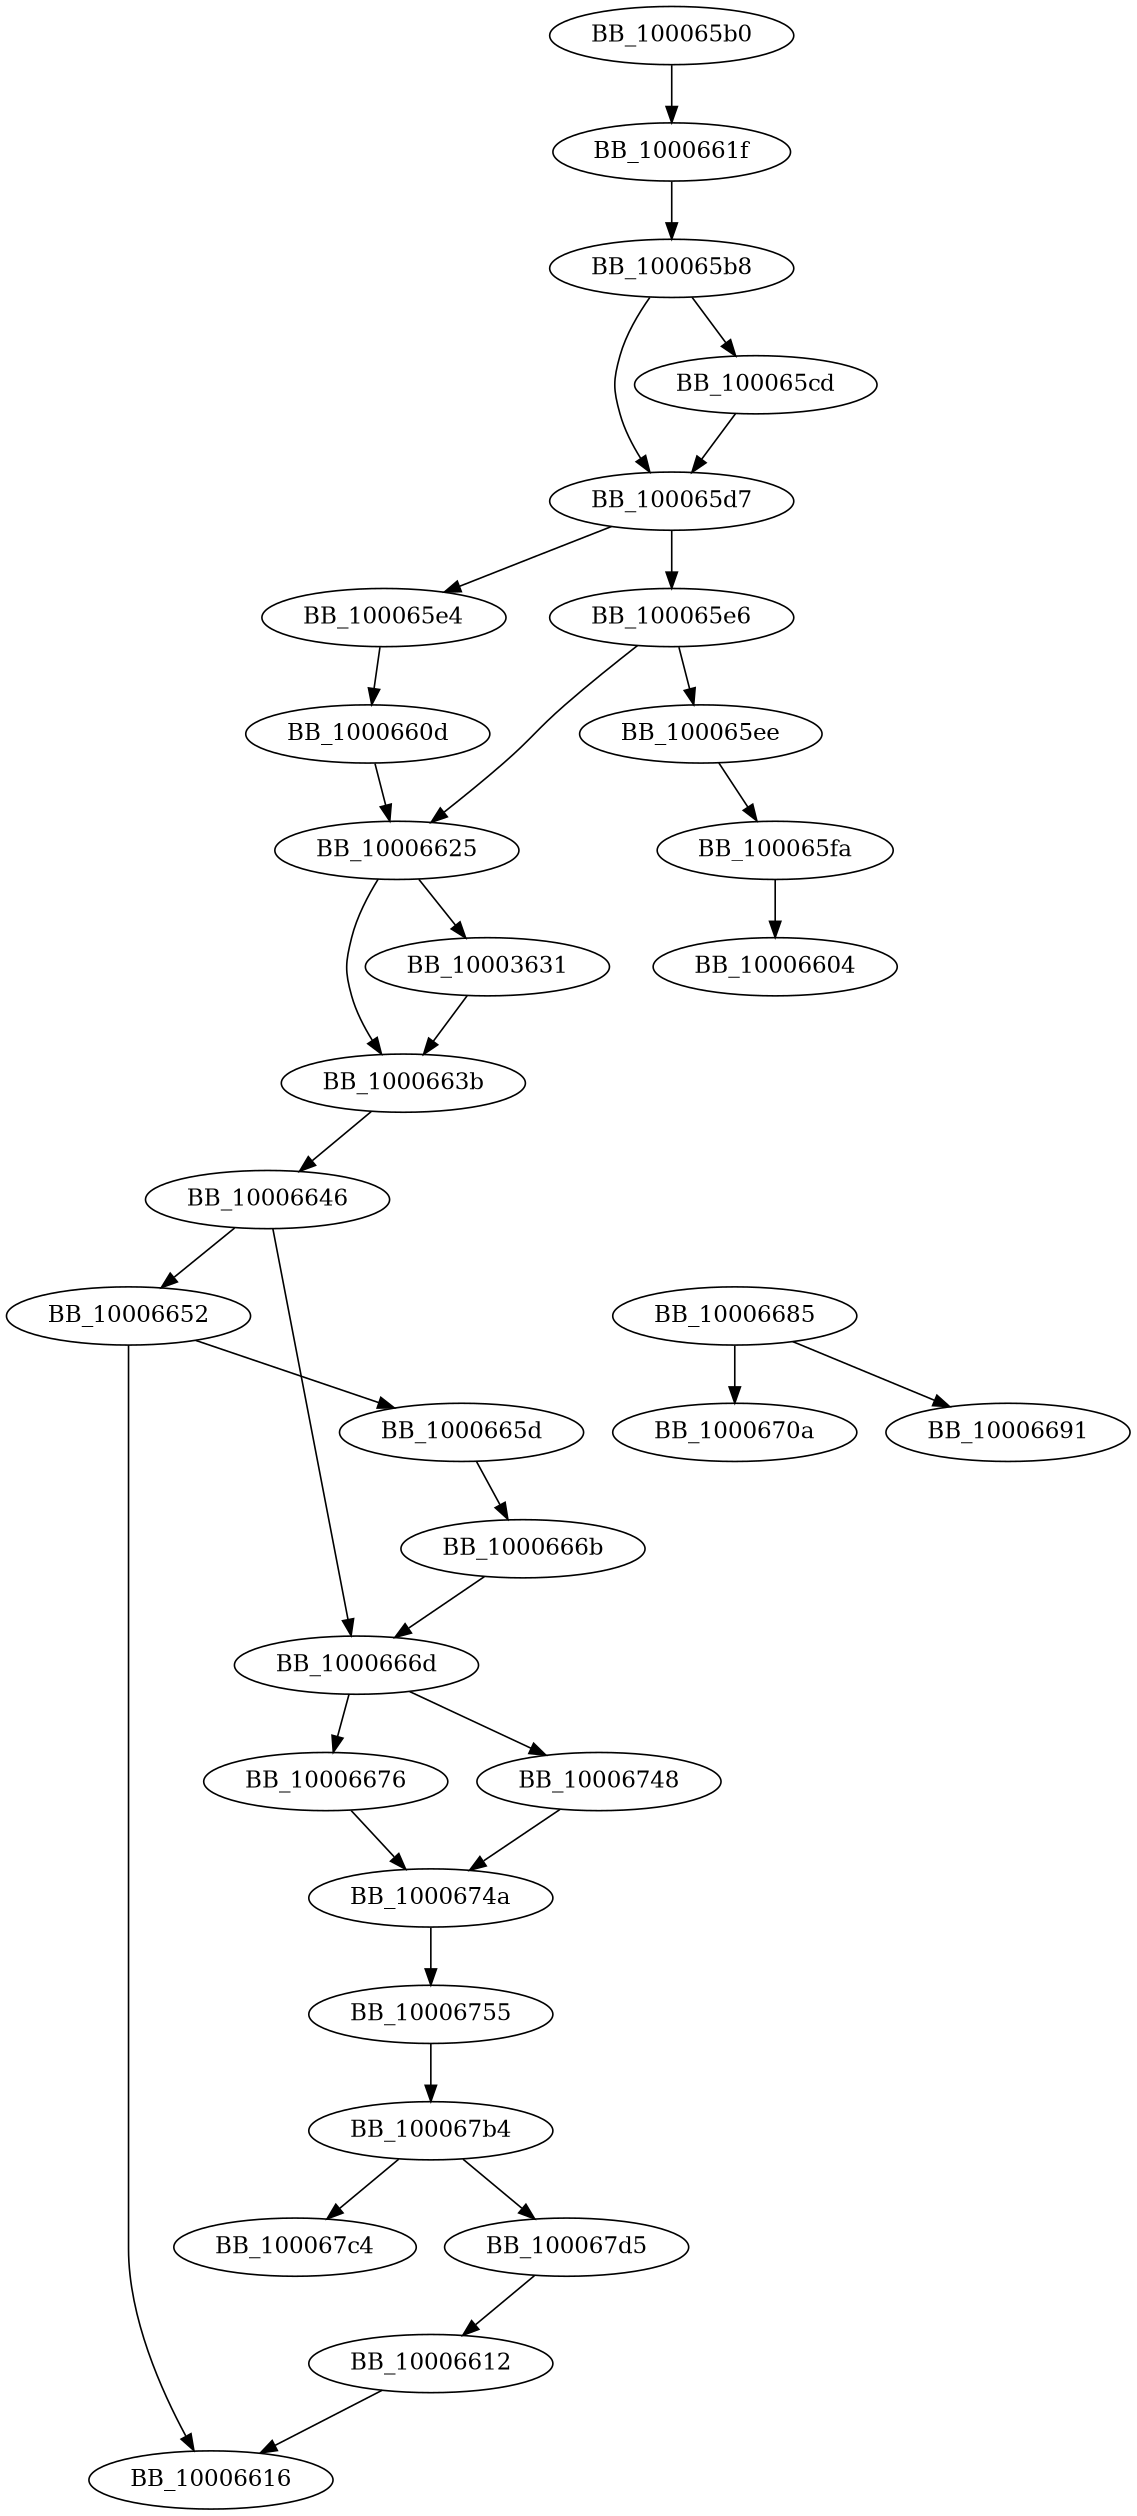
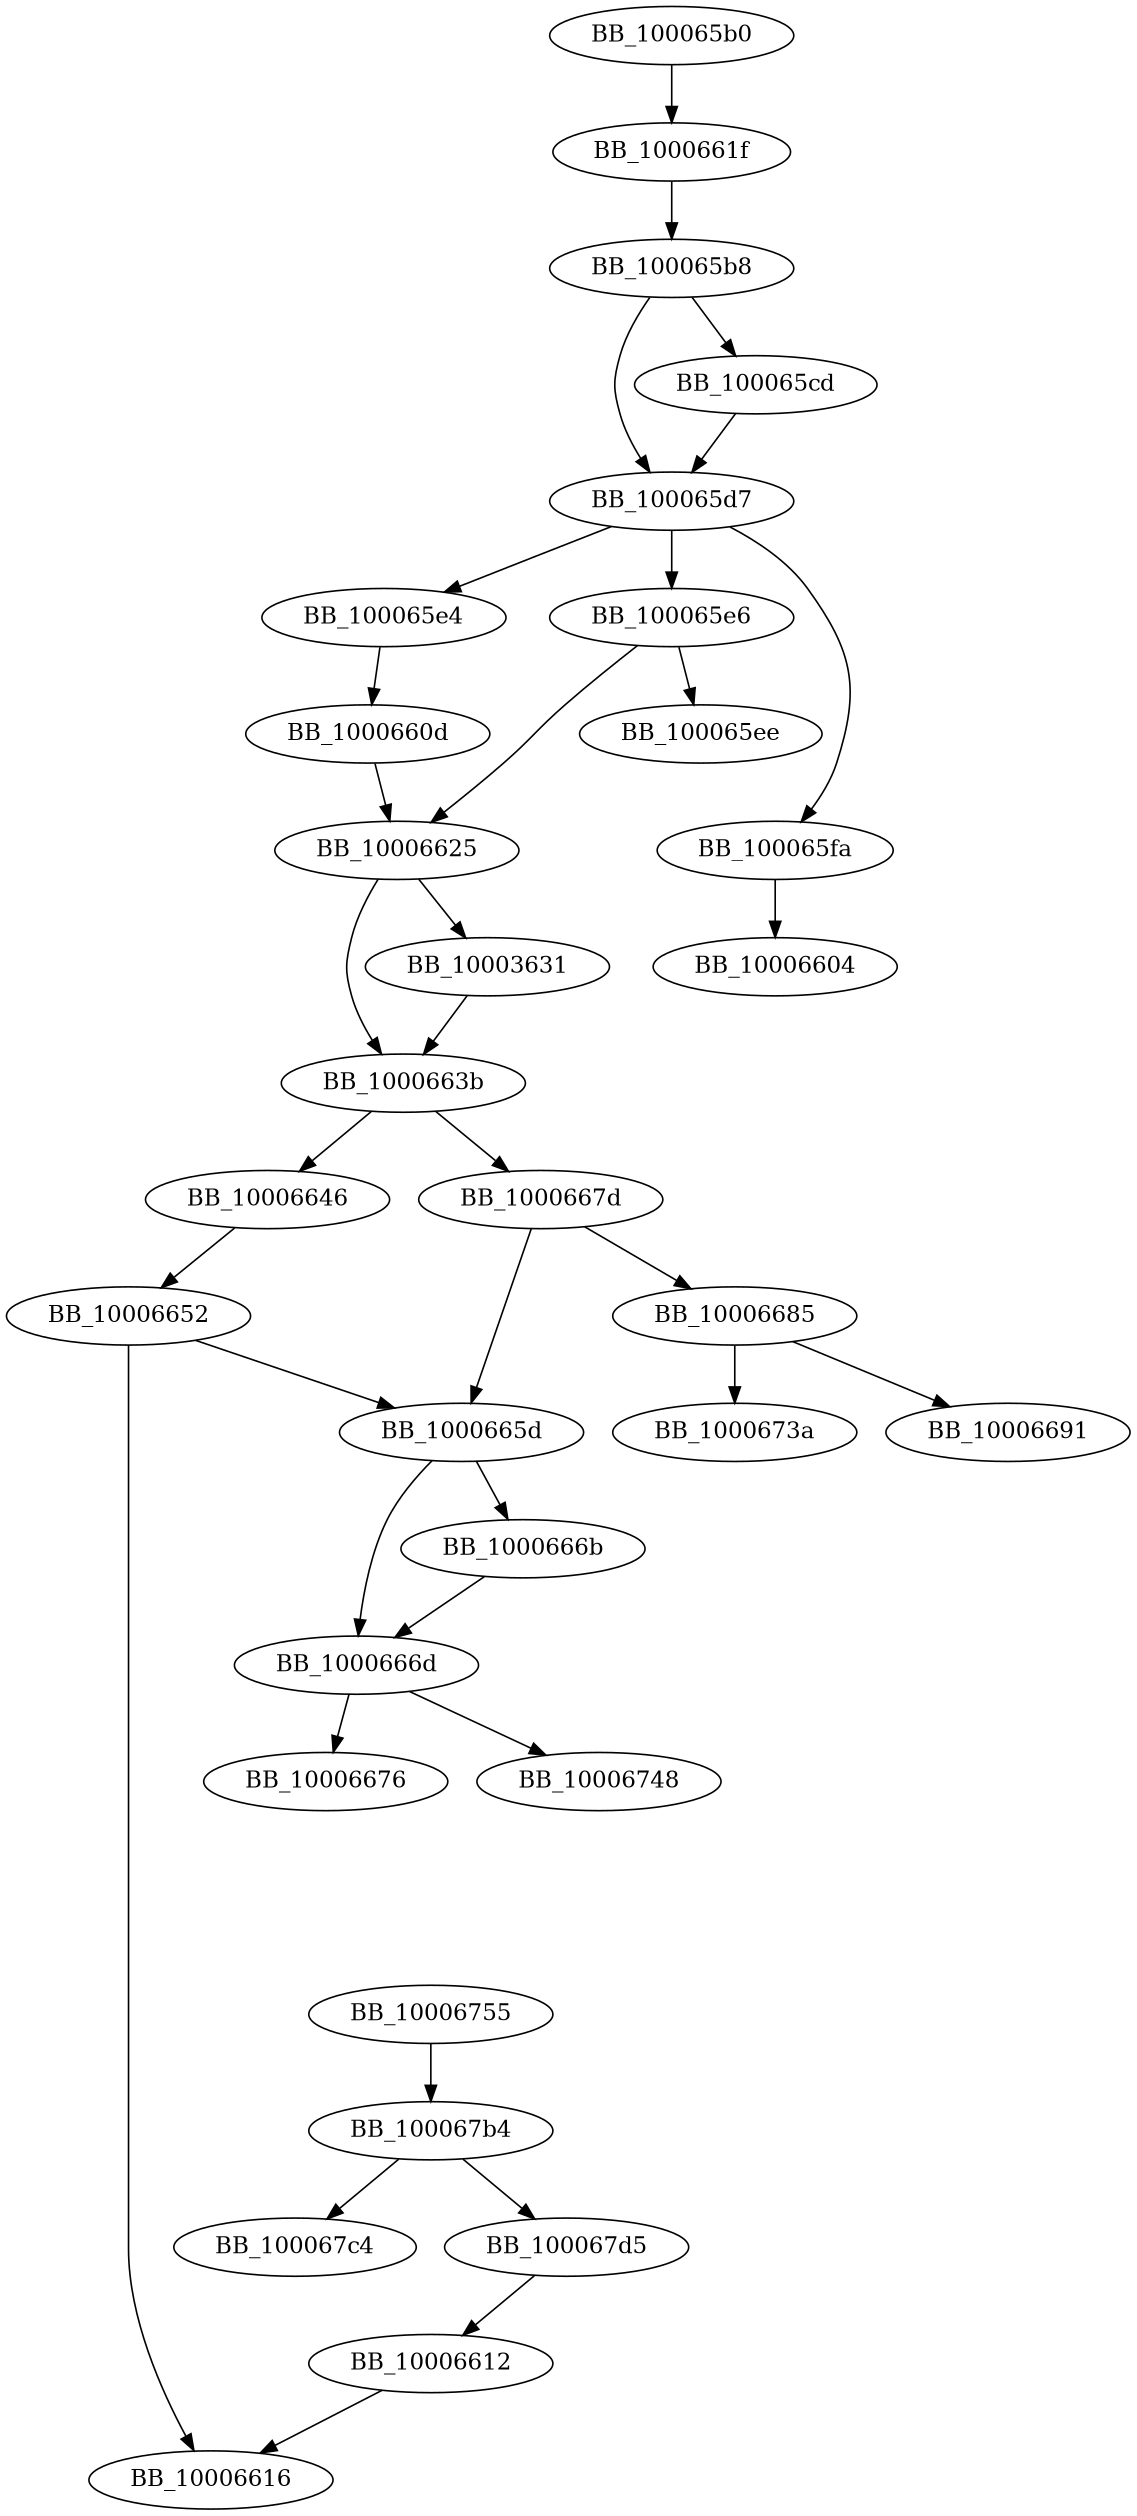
  digraph {
    BB_100065b0
    BB_1000661f
    BB_100065b8
    BB_100065cd
    BB_100065d7
    BB_100065e4
    BB_100065e6
    BB_1000660d
    BB_100065ee
    BB_10006625
    BB_100065fa
    n12 [label=BB_10003631]
    BB_1000663b
    BB_10006604
    BB_10006646
+   BB_1000667d
    BB_10006612
    BB_10006616
    BB_10006652
    BB_1000665d
    BB_10006685
    BB_1000666b
    BB_1000666d
    BB_10006691
-   BB_1000673a [label=BB_1000670a]
+   BB_1000673a
    BB_10006676
    BB_10006748
-   BB_1000674a
    BB_10006755
    BB_100067b4
    BB_100067c4
    BB_100067d5
    BB_100065b0 -> BB_1000661f
    BB_1000661f -> BB_100065b8
    BB_100065b8 -> BB_100065cd
    BB_100065b8 -> BB_100065d7
    BB_100065cd -> BB_100065d7
    BB_100065d7 -> BB_100065e4
    BB_100065d7 -> BB_100065e6
    BB_100065e4 -> BB_1000660d
    BB_100065e6 -> BB_100065ee
    BB_100065e6 -> BB_10006625
    BB_1000660d -> BB_10006625
-   BB_100065ee -> BB_100065fa
+   BB_100065d7 -> BB_100065fa
    BB_10006625 -> n12
    BB_10006625 -> BB_1000663b
    BB_100065fa -> BB_10006604
    n12 -> BB_1000663b
    BB_1000663b -> BB_10006646
+   BB_1000663b -> BB_1000667d
    BB_10006646 -> BB_10006652
+   BB_1000667d -> BB_1000665d
+   BB_1000667d -> BB_10006685
    BB_10006612 -> BB_10006616
    BB_10006652 -> BB_10006616
    BB_10006652 -> BB_1000665d
    BB_1000665d -> BB_1000666b
-   BB_10006646 -> BB_1000666d
+   BB_1000665d -> BB_1000666d
    BB_10006685 -> BB_10006691
    BB_10006685 -> BB_1000673a
    BB_1000666b -> BB_1000666d
    BB_1000666d -> BB_10006676
    BB_1000666d -> BB_10006748
-   BB_10006676 -> BB_1000674a
-   BB_10006748 -> BB_1000674a
-   BB_1000674a -> BB_10006755
    BB_10006755 -> BB_100067b4
    BB_100067b4 -> BB_100067c4
    BB_100067b4 -> BB_100067d5
    BB_100067d5 -> BB_10006612
  }
